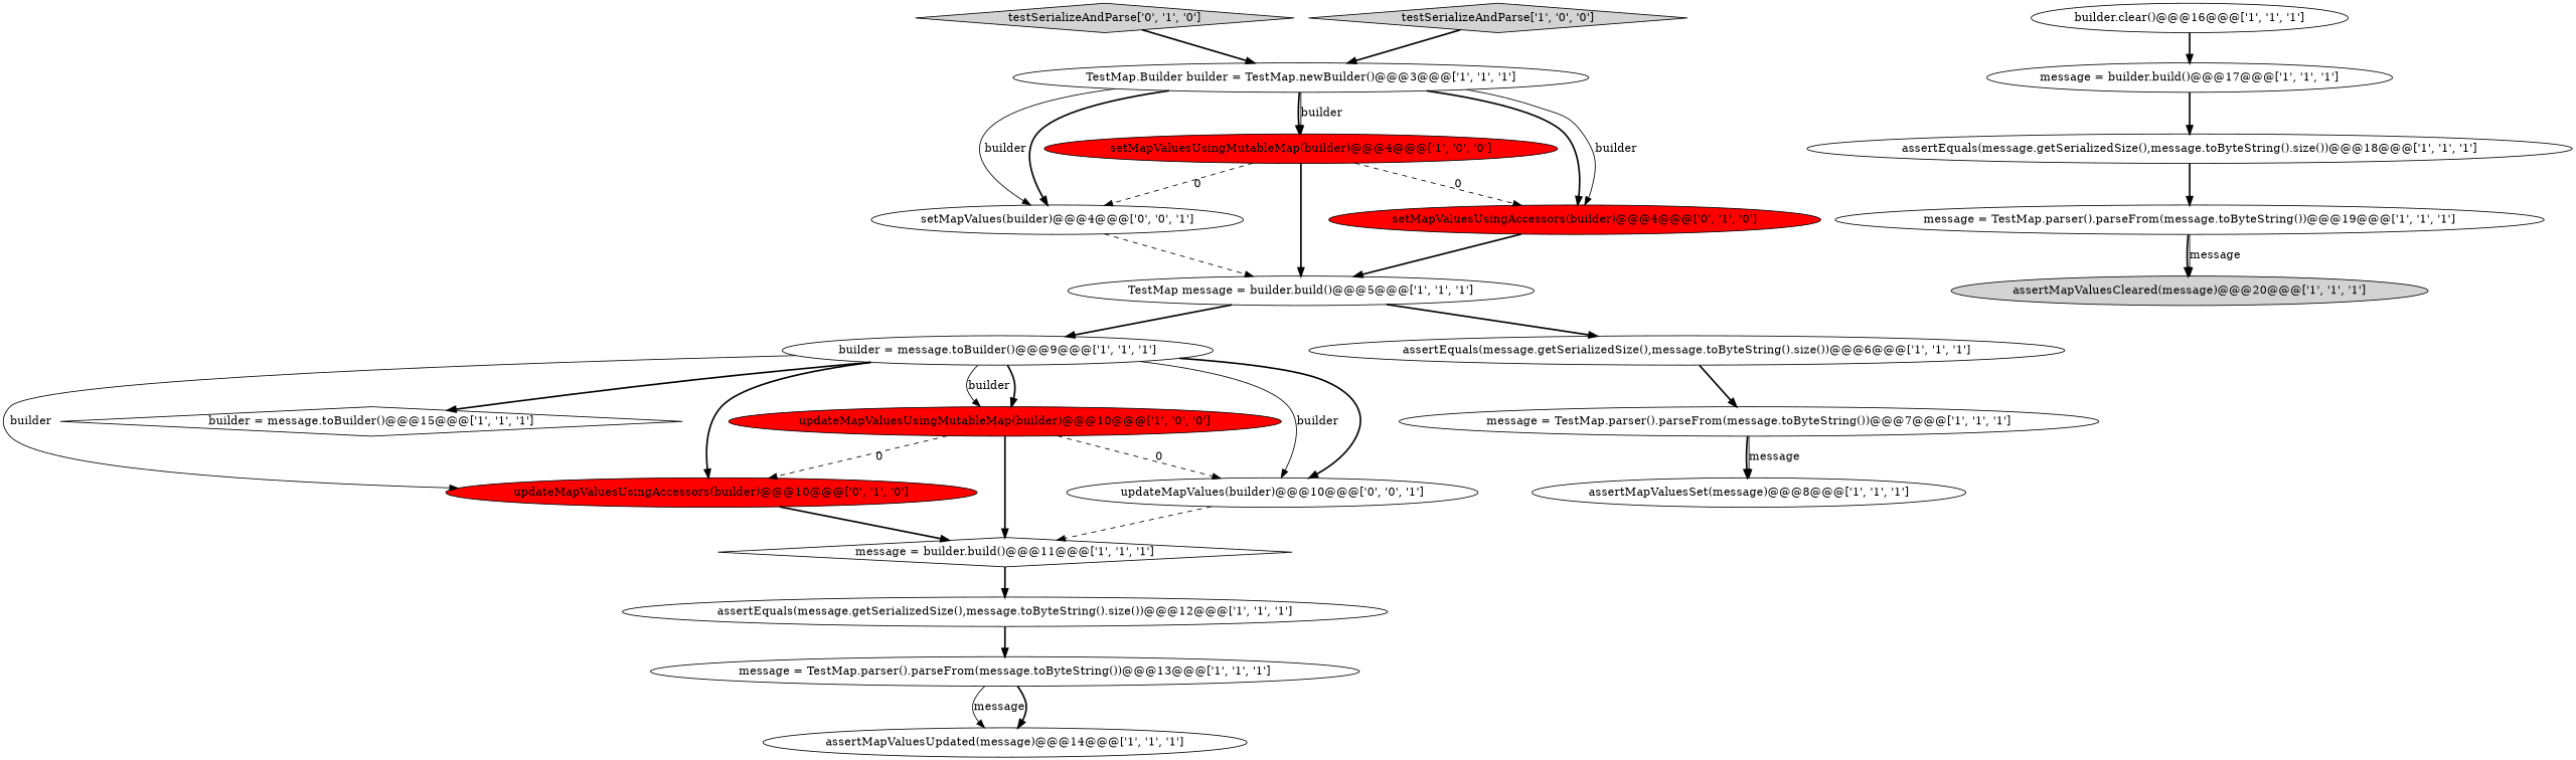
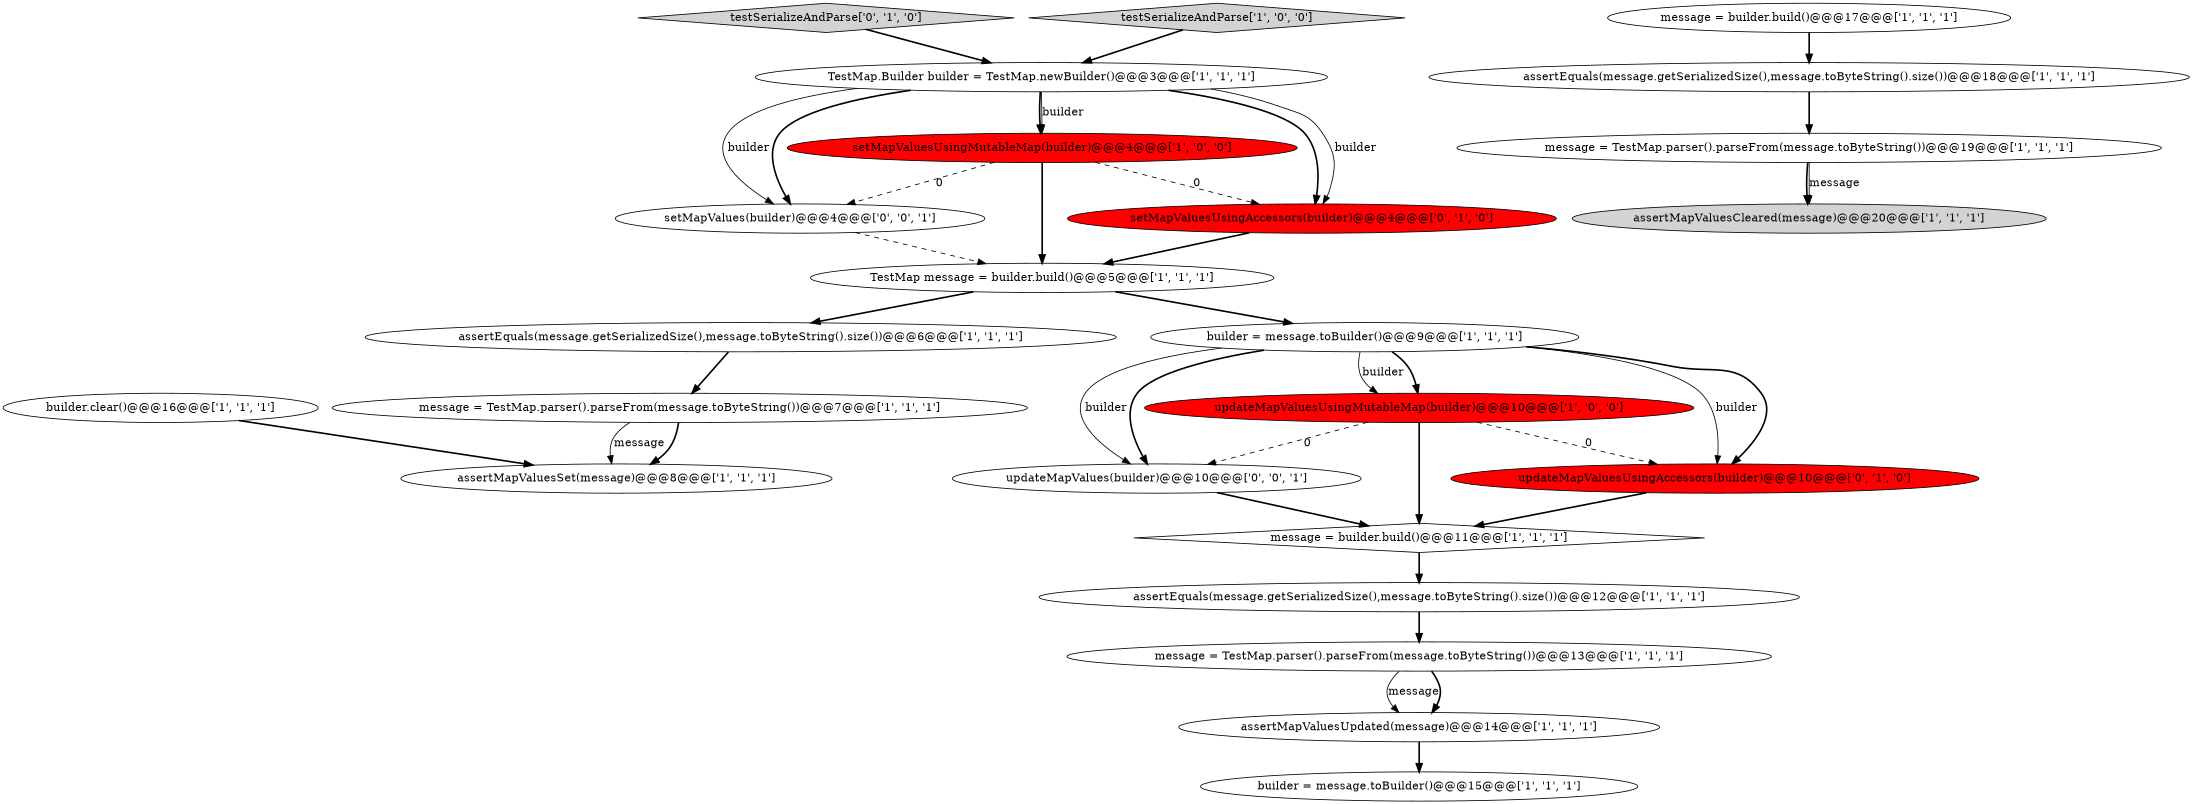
  digraph {
    node [fillcolor=white shape=ellipse style=filled]
    edge [style=bold]
    n1 [label="message = TestMap.parser().parseFrom(message.toByteString())@@@7@@@['1', '1', '1']"]
    n2 [label="assertMapValuesSet(message)@@@8@@@['1', '1', '1']"]
    n3 [label="assertEquals(message.getSerializedSize(),message.toByteString().size())@@@18@@@['1', '1', '1']"]
    n4 [label="message = TestMap.parser().parseFrom(message.toByteString())@@@19@@@['1', '1', '1']"]
    n5 [fillcolor=lightgray label="assertMapValuesCleared(message)@@@20@@@['1', '1', '1']"]
    n6 [fillcolor=lightgray label="testSerializeAndParse['0', '1', '0']" shape=diamond]
    n7 [label="TestMap.Builder builder = TestMap.newBuilder()@@@3@@@['1', '1', '1']"]
    n8 [label="setMapValues(builder)@@@4@@@['0', '0', '1']"]
    n9 [fillcolor=red label="setMapValuesUsingMutableMap(builder)@@@4@@@['1', '0', '0']"]
    n10 [fillcolor=red label="setMapValuesUsingAccessors(builder)@@@4@@@['0', '1', '0']"]
    n11 [label="updateMapValues(builder)@@@10@@@['0', '0', '1']"]
    n12 [label="message = builder.build()@@@11@@@['1', '1', '1']" shape=diamond]
    n13 [label="assertEquals(message.getSerializedSize(),message.toByteString().size())@@@12@@@['1', '1', '1']"]
    n14 [label="TestMap message = builder.build()@@@5@@@['1', '1', '1']"]
    n15 [label="builder = message.toBuilder()@@@9@@@['1', '1', '1']"]
    n16 [label="assertEquals(message.getSerializedSize(),message.toByteString().size())@@@6@@@['1', '1', '1']"]
    n17 [label="message = TestMap.parser().parseFrom(message.toByteString())@@@13@@@['1', '1', '1']"]
    n18 [label="assertMapValuesUpdated(message)@@@14@@@['1', '1', '1']"]
-   n19 [label="builder = message.toBuilder()@@@15@@@['1', '1', '1']" shape=diamond]
+   n19 [label="builder = message.toBuilder()@@@15@@@['1', '1', '1']"]
    n20 [label="builder.clear()@@@16@@@['1', '1', '1']"]
    n21 [label="message = builder.build()@@@17@@@['1', '1', '1']"]
    n22 [fillcolor=lightgray label="testSerializeAndParse['1', '0', '0']" shape=diamond]
    n23 [fillcolor=red label="updateMapValuesUsingAccessors(builder)@@@10@@@['0', '1', '0']"]
    n24 [fillcolor=red label="updateMapValuesUsingMutableMap(builder)@@@10@@@['1', '0', '0']"]
    n1 -> n2
    n1 -> n2 [label=message style=solid]
    n3 -> n4
    n4 -> n5
    n4 -> n5 [label=message style=solid]
    n6 -> n7
    n7 -> n8
    n7 -> n8 [label=builder style=solid]
    n7 -> n9
    n7 -> n9 [label=builder style=solid]
    n7 -> n10
    n7 -> n10 [label=builder style=solid]
    n8 -> n14 [style=dashed]
    n9 -> n8 [label=0 style=dashed]
    n9 -> n10 [label=0 style=dashed]
    n9 -> n14
    n10 -> n14
-   n11 -> n12 [style=dashed]
+   n11 -> n12
    n12 -> n13
    n13 -> n17
    n14 -> n15
    n14 -> n16
    n15 -> n11
    n15 -> n11 [label=builder style=solid]
    n15 -> n23 [label=builder style=solid]
    n15 -> n23
    n15 -> n24
    n15 -> n24 [label=builder style=solid]
    n16 -> n1
    n17 -> n18 [label=message style=solid]
    n17 -> n18
-   n15 -> n19
-   n20 -> n21
+   n18 -> n19
+   n20 -> n2
    n21 -> n3
    n22 -> n7
    n23 -> n12
    n24 -> n11 [label=0 style=dashed]
    n24 -> n12
    n24 -> n23 [label=0 style=dashed]
  }
